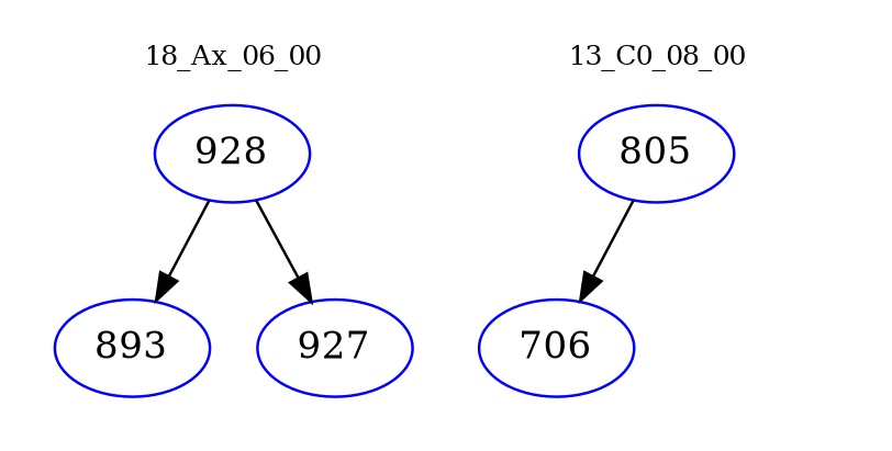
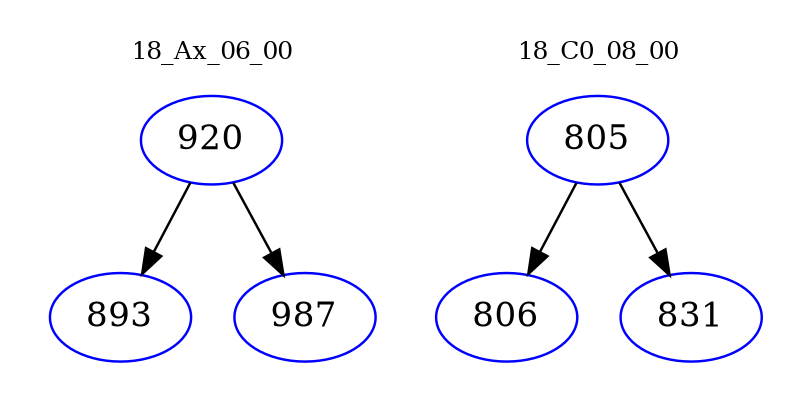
  digraph {
    node [color=blue]
    edge [color=black]
-   n1 [label=928]
+   n1 [label=920]
    n2 [label=893]
-   n3 [label=927]
+   n3 [label=987]
    n4 [label=805]
-   n5 [label=706]
+   n5 [label=806]
+   n6 [label=831]
    subgraph cluster_1 {
      color=white
      fontsize=10
      label="18_Ax_06_00"
      n1
      n2
      n3
    }
    subgraph cluster_2 {
      color=white
      fontsize=10
-     label="13_C0_08_00"
+     label="18_C0_08_00"
      n4
      n5
+     n6
    }
    n1 -> n2
    n1 -> n3
    n4 -> n5
+   n4 -> n6
  }
